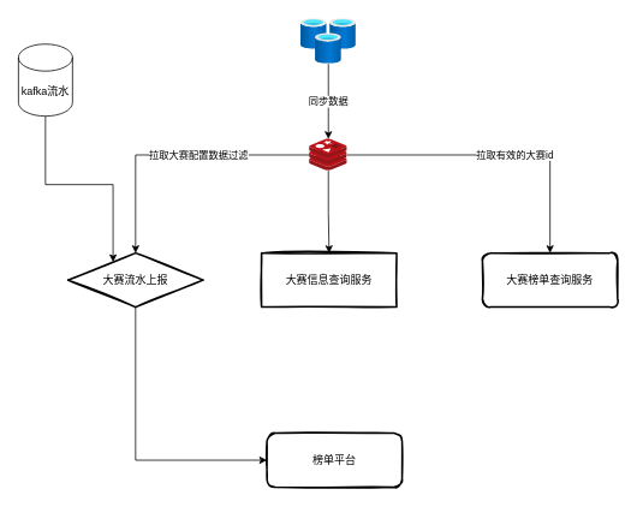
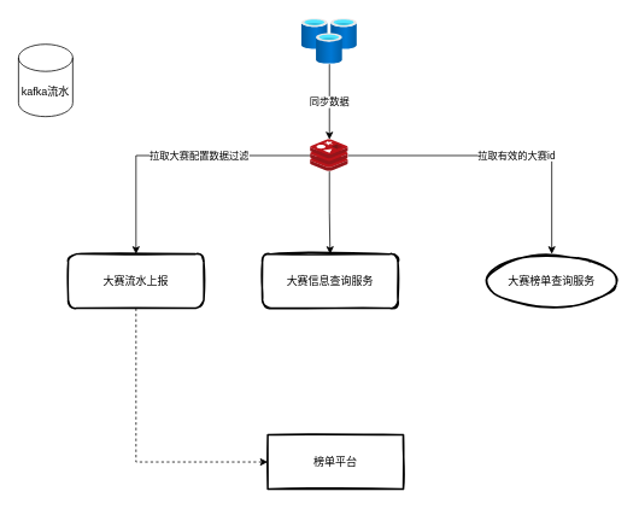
  <mxCell id="0" />
  <mxCell id="1" parent="0" />
- <mxCell id="2" value="大赛信息查询服务" style="whiteSpace=wrap;html=1;strokeWidth=2;fillWeight=4;hachureGap=8;hachureAngle=45;fillColor=none;sketch=1;rounded=0;" vertex="1" parent="1"><mxGeometry x="289.77" y="280" width="150" height="60" as="geometry" /></mxCell>
+ <mxCell id="2" value="大赛信息查询服务" style="rounded=1;whiteSpace=wrap;html=1;strokeWidth=2;fillWeight=4;hachureGap=8;hachureAngle=45;fillColor=none;sketch=1;" vertex="1" parent="1"><mxGeometry x="289.77" y="280" width="150" height="60" as="geometry" /></mxCell>
  <mxCell id="3" style="edgeStyle=orthogonalEdgeStyle;rounded=0;orthogonalLoop=1;jettySize=auto;html=1;" edge="1" parent="1" source="8" target="13"><mxGeometry relative="1" as="geometry" /></mxCell>
  <mxCell id="4" value="拉取大赛配置数据过滤" style="edgeLabel;html=1;align=center;verticalAlign=middle;resizable=0;points=[];" vertex="1" connectable="0" parent="3"><mxGeometry x="-0.181" relative="1" as="geometry"><mxPoint as="offset" /></mxGeometry></mxCell>
  <mxCell id="5" style="edgeStyle=orthogonalEdgeStyle;rounded=0;orthogonalLoop=1;jettySize=auto;html=1;entryX=0.5;entryY=0;entryDx=0;entryDy=0;" edge="1" parent="1" source="8" target="11"><mxGeometry relative="1" as="geometry" /></mxCell>
  <mxCell id="6" value="拉取有效的大赛id" style="edgeLabel;html=1;align=center;verticalAlign=middle;resizable=0;points=[];" vertex="1" connectable="0" parent="5"><mxGeometry x="0.108" y="1" relative="1" as="geometry"><mxPoint as="offset" /></mxGeometry></mxCell>
  <mxCell id="7" value="" style="edgeStyle=orthogonalEdgeStyle;rounded=0;orthogonalLoop=1;jettySize=auto;html=1;" edge="1" parent="1" source="8" target="2"><mxGeometry relative="1" as="geometry" /></mxCell>
  <mxCell id="8" value="" style="image;sketch=0;aspect=fixed;html=1;points=[];align=center;fontSize=12;image=img/lib/mscae/Cache_Redis_Product.svg;" vertex="1" parent="1"><mxGeometry x="343" y="153.36" width="42" height="35.28" as="geometry" /></mxCell>
  <mxCell id="9" value="同步数据" style="edgeStyle=orthogonalEdgeStyle;rounded=0;orthogonalLoop=1;jettySize=auto;html=1;" edge="1" parent="1" source="10" target="8"><mxGeometry relative="1" as="geometry" /></mxCell>
  <mxCell id="10" value="" style="image;aspect=fixed;html=1;points=[];align=center;fontSize=12;image=img/lib/azure2/databases/Cache_Redis.svg;" vertex="1" parent="1"><mxGeometry x="333.23" y="20" width="61.54" height="50" as="geometry" /></mxCell>
- <mxCell id="11" value="大赛榜单查询服务" style="rounded=1;whiteSpace=wrap;html=1;strokeWidth=2;fillWeight=4;hachureGap=8;hachureAngle=45;fillColor=none;sketch=1;" vertex="1" parent="1"><mxGeometry x="535" y="280" width="150" height="60" as="geometry" /></mxCell>
- <mxCell id="12" style="edgeStyle=orthogonalEdgeStyle;rounded=0;orthogonalLoop=1;jettySize=auto;html=1;exitX=0.5;exitY=1;exitDx=0;exitDy=0;entryX=0;entryY=0.5;entryDx=0;entryDy=0;" edge="1" parent="1" source="13" target="14"><mxGeometry relative="1" as="geometry" /></mxCell>
- <mxCell id="13" value="大赛流水上报" style="rhombus;whiteSpace=wrap;html=1;strokeWidth=2;fillWeight=4;hachureGap=8;hachureAngle=45;fillColor=none;sketch=1;" vertex="1" parent="1"><mxGeometry x="75" y="280" width="150" height="60" as="geometry" /></mxCell>
- <mxCell id="14" value="榜单平台" style="rounded=1;whiteSpace=wrap;html=1;strokeWidth=2;fillWeight=4;hachureGap=8;hachureAngle=45;fillColor=none;sketch=1;" vertex="1" parent="1"><mxGeometry x="295.77" y="480" width="150" height="60" as="geometry" /></mxCell>
- <mxCell id="15" style="edgeStyle=orthogonalEdgeStyle;rounded=0;orthogonalLoop=1;jettySize=auto;html=1;exitX=0.5;exitY=1;exitDx=0;exitDy=0;exitPerimeter=0;entryX=0.25;entryY=0;entryDx=0;entryDy=0;" edge="1" parent="1" source="16" target="13"><mxGeometry relative="1" as="geometry" /></mxCell>
+ <mxCell id="11" value="大赛榜单查询服务" style="ellipse;whiteSpace=wrap;html=1;strokeWidth=2;fillWeight=4;hachureGap=8;hachureAngle=45;fillColor=none;sketch=1;" vertex="1" parent="1"><mxGeometry x="535" y="280" width="150" height="60" as="geometry" /></mxCell>
+ <mxCell id="12" style="edgeStyle=orthogonalEdgeStyle;rounded=0;orthogonalLoop=1;jettySize=auto;html=1;exitX=0.5;exitY=1;exitDx=0;exitDy=0;entryX=0;entryY=0.5;entryDx=0;entryDy=0;dashed=1;" edge="1" parent="1" source="13" target="14"><mxGeometry relative="1" as="geometry" /></mxCell>
+ <mxCell id="13" value="大赛流水上报" style="rounded=1;whiteSpace=wrap;html=1;strokeWidth=2;fillWeight=4;hachureGap=8;hachureAngle=45;fillColor=none;sketch=1;" vertex="1" parent="1"><mxGeometry x="75" y="280" width="150" height="60" as="geometry" /></mxCell>
+ <mxCell id="14" value="榜单平台" style="whiteSpace=wrap;html=1;strokeWidth=2;fillWeight=4;hachureGap=8;hachureAngle=45;fillColor=none;sketch=1;rounded=0;" vertex="1" parent="1"><mxGeometry x="295.77" y="480" width="150" height="60" as="geometry" /></mxCell>
  <mxCell id="16" value="kafka流水" style="shape=cylinder3;whiteSpace=wrap;html=1;boundedLbl=1;backgroundOutline=1;size=15;" vertex="1" parent="1"><mxGeometry x="20" y="48" width="60" height="80" as="geometry" /></mxCell>
